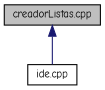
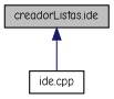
  digraph {
    fontname="Comic Neue"
    node [color=black fontname="Comic Neue" fontsize=10 shape=record style=filled]
-   n1 [fillcolor=grey75 fontcolor=black height=0.2 label="creadorListas.cpp" width=0.4]
+   n1 [fillcolor=grey75 fontcolor=black height=0.2 label="creadorListas.ide" width=0.4]
    n2 [fillcolor=white height=0.2 label="ide.cpp" width=0.4]
    n1 -> n2 [color=midnightblue dir=back fontname="Comic Neue" fontsize=10 labelfontname=Helvetica labelfontsize=10 style=solid]
  }
